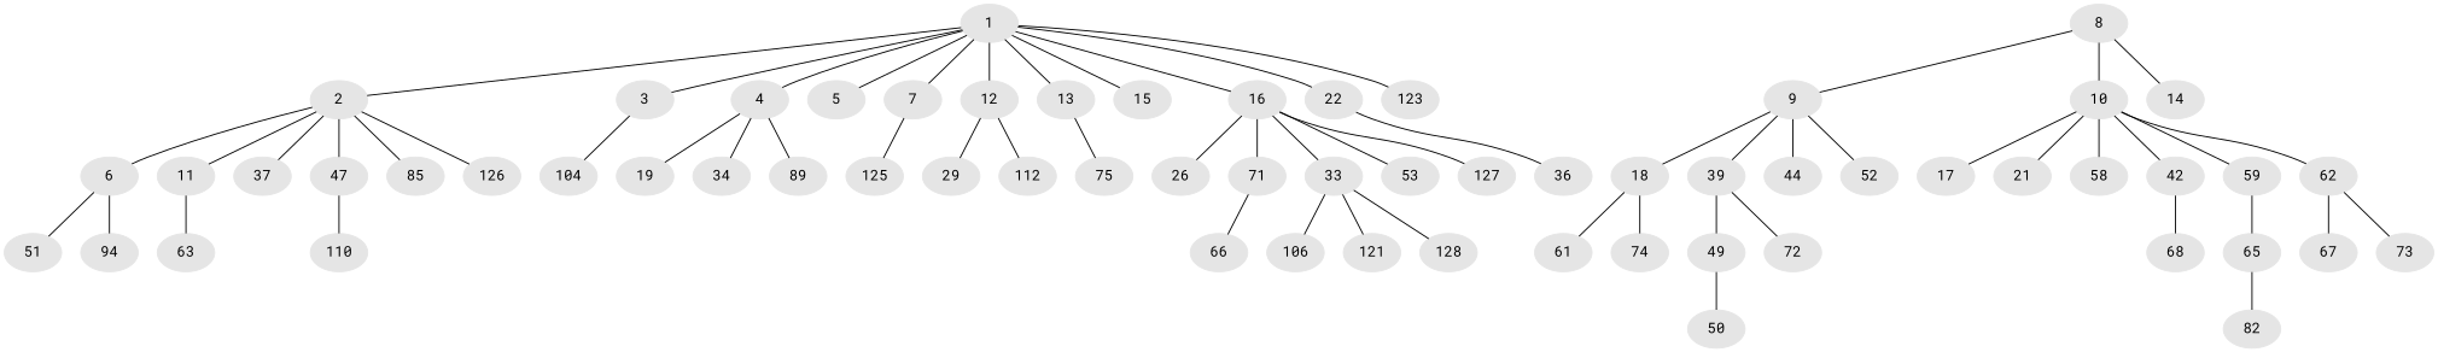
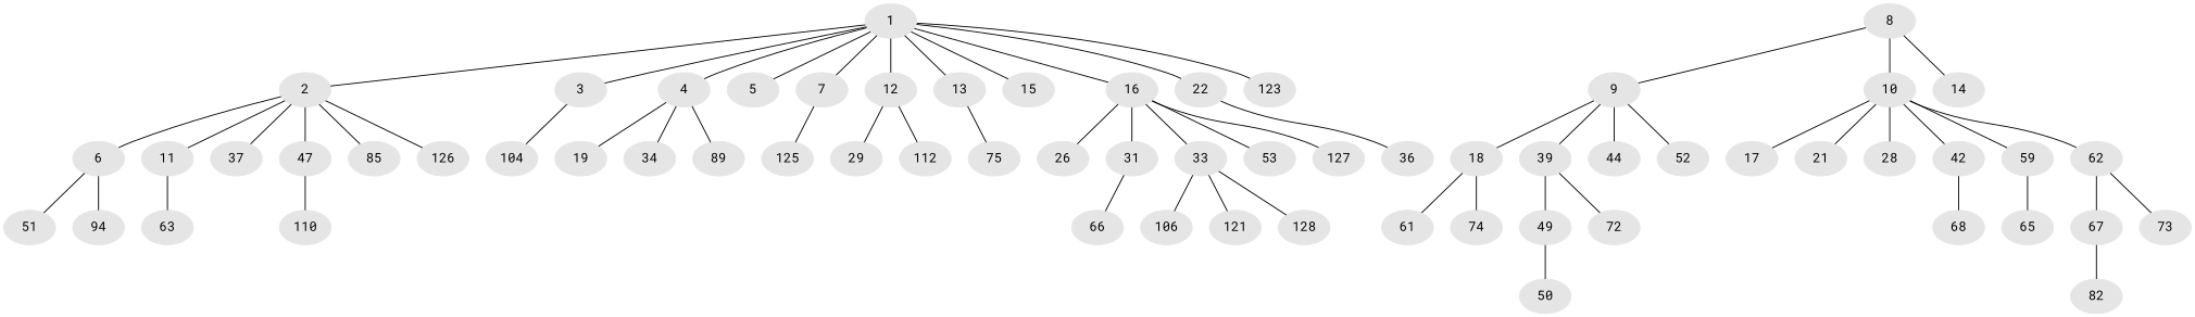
  graph {
    fontname="Roboto Mono"
    node [color=gray90 fontname="Roboto Mono" style=filled]
    edge [fontname="Roboto Mono"]
    1
    2
    3 [super="+69"]
    4
    5 [super="+27+122+101+48"]
    7
    12
    13 [super="+60+38"]
    15
    16 [super="+20+40+77+103+23"]
    22 [super="+25"]
    123
    6
    11 [super="+70"]
    37
    47 [super="+56"]
    85 [super="+100"]
    126
    104 [super="+119"]
    19
    34 [super="+117"]
    89 [super="+95"]
    125
    29 [super="+41"]
    112
    75
    26
-   31 [super="+45" label=71]
+   31 [super="+45"]
    33 [super="+43"]
    53 [super="+58+83"]
    127
    36 [super="+57"]
    51
    94
    63 [super="+71"]
    110
    8
    9
    10
    14
    18 [super="+108+55+54"]
    39 [super="+46"]
    44 [super="+86"]
    52 [super="+92+88"]
    17 [super="+35"]
    21 [super="+115+24"]
-   28 [label=58]
+   28
    42
    59 [super="+116"]
    62 [super="+130"]
    61 [super="+78+129"]
    74 [super="+90"]
    49
    72
    68
    65
    67 [super="+76"]
    73
    66
    106
    121
    128
    50
    82
    1 -- 2
    1 -- 3
    1 -- 4
    1 -- 5
    1 -- 7
    1 -- 12
    1 -- 13
    1 -- 15
    1 -- 16
    1 -- 22
    1 -- 123
    2 -- 6
    2 -- 11
    2 -- 37
    2 -- 47
    2 -- 85
    2 -- 126
    3 -- 104
    4 -- 19
    4 -- 34
    4 -- 89
    7 -- 125
    12 -- 29
    12 -- 112
    13 -- 75
    16 -- 26
    16 -- 31
    16 -- 33
    16 -- 53
    16 -- 127
    22 -- 36
    6 -- 51
    6 -- 94
    11 -- 63
    47 -- 110
    31 -- 66
    33 -- 106
    33 -- 121
    33 -- 128
    8 -- 9
    8 -- 10
    8 -- 14
    9 -- 18
    9 -- 39
    9 -- 44
    9 -- 52
    10 -- 17
    10 -- 21
    10 -- 28
    10 -- 42
    10 -- 59
    10 -- 62
    18 -- 61
    18 -- 74
    39 -- 49
    39 -- 72
    42 -- 68
    59 -- 65
    62 -- 67
    62 -- 73
    49 -- 50
-   65 -- 82
+   67 -- 82
  }
